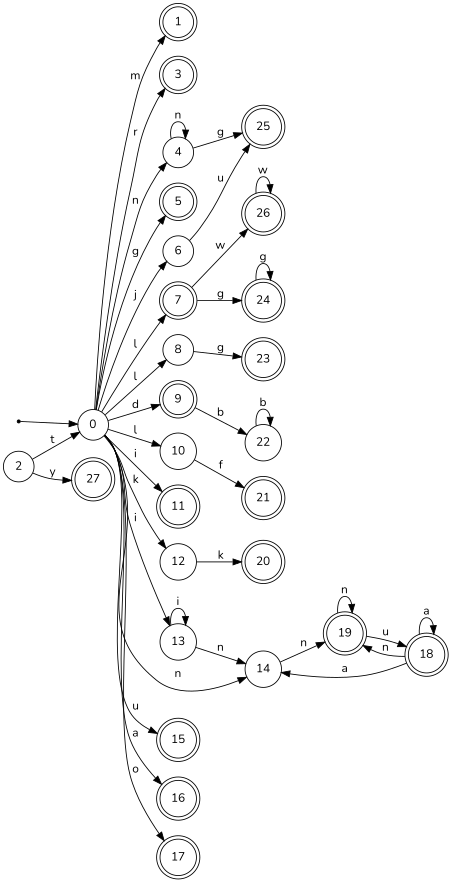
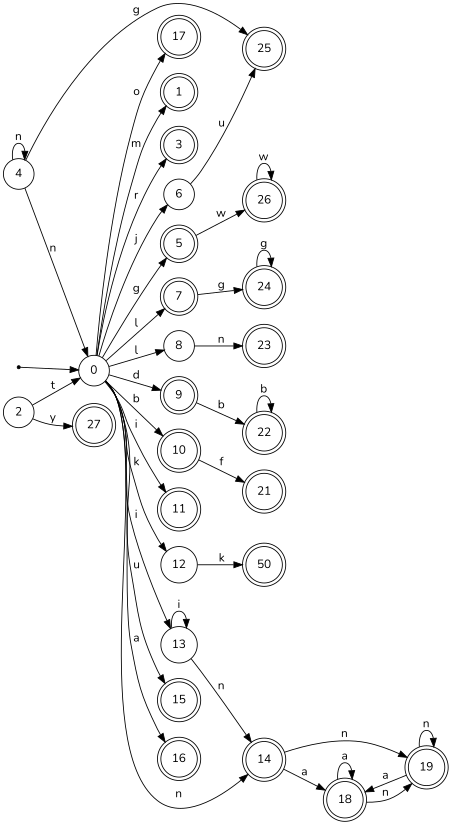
  digraph {
    fontname=Nunito
    rankdir=LR
    node [fontname=Nunito shape=doublecircle]
    edge [fontname=Nunito]
    dummy0 [shape=point]
    0 [shape=circle]
    1
    3
    4 [shape=circle]
    5
    6 [shape=circle]
    7
    8 [shape=circle]
    9
-   10 [shape=circle]
+   10
    11
    12 [shape=circle]
    13 [shape=circle]
-   14 [shape=circle]
+   14
    15
    16
    17
    2 [shape=circle]
    27
    25
    26
    24
    23
-   22 [shape=circle]
+   22
    21
-   20
+   20 [label=50]
    18
    19
    dummy0 -> 0
    0 -> 1 [label=m]
    0 -> 3 [label=r]
-   0 -> 4 [label=n]
+   4 -> 0 [label=n]
    0 -> 5 [label=g]
    0 -> 6 [label=j]
    0 -> 7 [label=l]
    0 -> 8 [label=l]
    0 -> 9 [label=d]
-   0 -> 10 [label=l]
+   0 -> 10 [label=b]
    0 -> 11 [label=i]
    0 -> 12 [label=k]
    0 -> 13 [label=i]
    0 -> 14 [label=n]
    0 -> 15 [label=u]
    0 -> 16 [label=a]
    0 -> 17 [label=o]
    4 -> 4 [label=n]
    4 -> 25 [label=g]
-   7 -> 26 [label=w]
+   5 -> 26 [label=w]
    6 -> 25 [label=u]
    7 -> 24 [label=g]
-   8 -> 23 [label=g]
+   8 -> 23 [label=n]
    9 -> 22 [label=b]
    10 -> 21 [label=f]
    12 -> 20 [label=k]
    13 -> 13 [label=i]
    13 -> 14 [label=n]
-   18 -> 14 [label=a]
+   14 -> 18 [label=a]
    14 -> 19 [label=n]
    2 -> 0 [label=t]
    2 -> 27 [label=y]
    26 -> 26 [label=w]
    24 -> 24 [label=g]
    22 -> 22 [label=b]
    18 -> 18 [label=a]
    18 -> 19 [label=n]
-   19 -> 18 [label=u]
+   19 -> 18 [label=a]
    19 -> 19 [label=n]
  }
